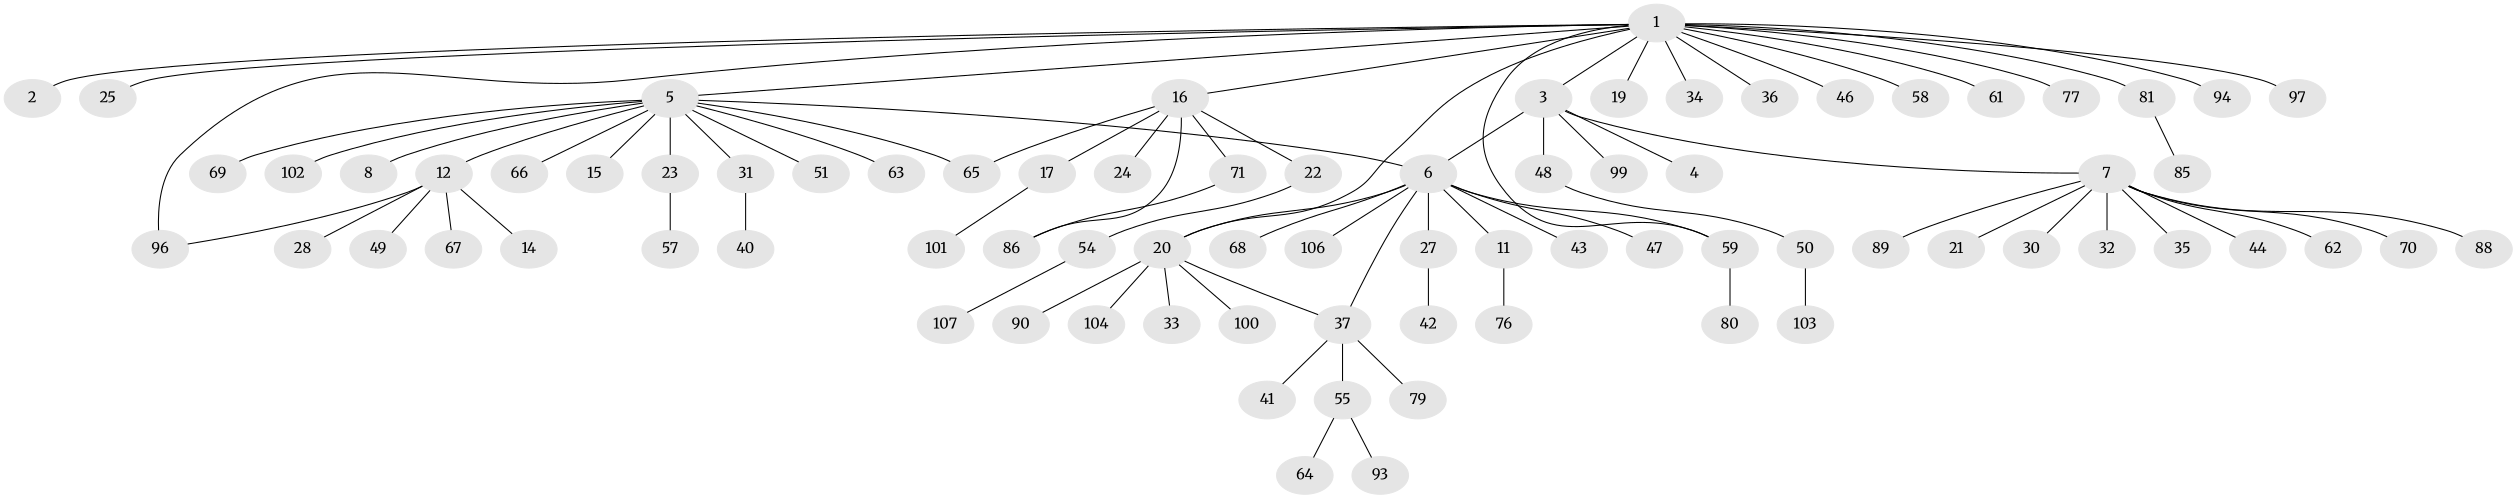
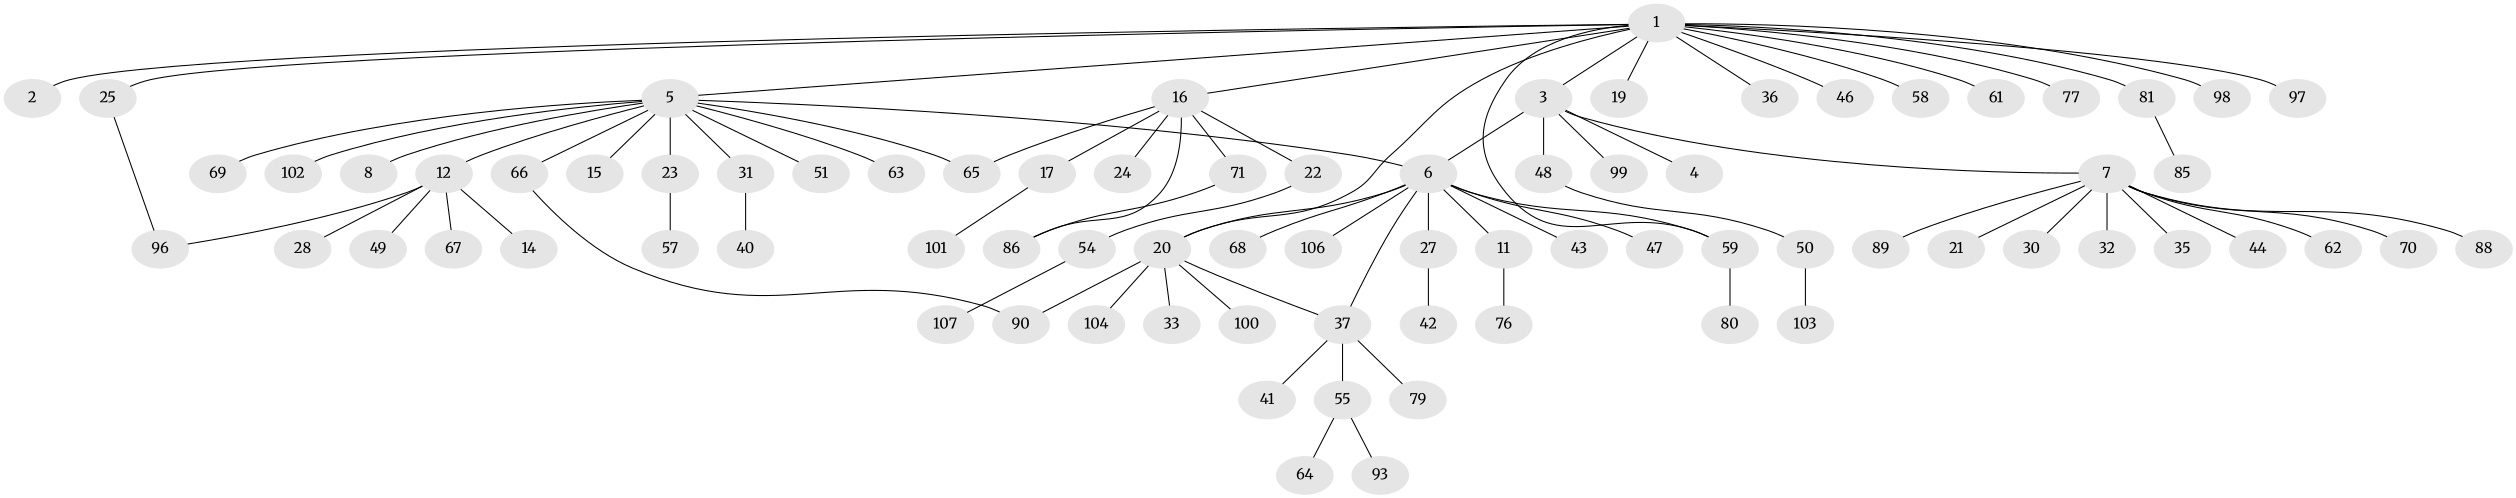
  graph {
    fontname=Merriweather
    node [color=gray90 fontname=Merriweather style=filled]
    edge [fontname=Merriweather]
    1 [super="+10"]
    2
    3 [super="+26"]
    5 [super="+52"]
    16 [super="+60"]
    19
    20 [super="+29"]
    25
-   34
    36
    46
    58
    59 [super="+74"]
    61
    77
    81
-   94
+   94 [label=98]
    96
    97
    4
    6 [super="+18"]
    7 [super="+9"]
    48 [super="+84"]
    99
    8
    12 [super="+91"]
    15
    23 [super="+45"]
    31
    51 [super="+82"]
    63
    65
    66 [super="+105"]
    69
    102
    17 [super="+53"]
    22 [super="+39"]
    24 [super="+38"]
    71 [super="+73"]
    86
    37 [super="+95"]
    33 [super="+78"]
    90 [super="+92"]
    100
    104
    80 [super="+98"]
    85
    11 [super="+13"]
    27
    43
    47
    68 [super="+72"]
    106
    21
    30
    32
    35
    44 [super="+55"]
    62
    70
    88
    89
    50 [super="+108"]
    14
    28 [super="+75"]
    49
    67
    57
    40
    76
    42
    41
    n73 [label=55 super="+87"]
    79
    101
    54 [super="+83"]
    107
    64
    93
    103
    1 -- 2
    1 -- 3
    1 -- 5
    1 -- 16
    1 -- 19
    1 -- 20
    1 -- 25
-   1 -- 34
    1 -- 36
    1 -- 46
    1 -- 58
    1 -- 59
    1 -- 61
    1 -- 77
    1 -- 81
    1 -- 94
-   1 -- 96
+   25 -- 96
    1 -- 97
    3 -- 4
    3 -- 6
    3 -- 7
    3 -- 48
    3 -- 99
    5 -- 6
    5 -- 8
    5 -- 12
    5 -- 15
    5 -- 23
    5 -- 31
    5 -- 51
    5 -- 63
    5 -- 65
    5 -- 66
    5 -- 69
    5 -- 102
    16 -- 65
    16 -- 17
    16 -- 22
    16 -- 24
    16 -- 71
    16 -- 86
    20 -- 37
    20 -- 33
    20 -- 90
    20 -- 100
    20 -- 104
    59 -- 80
    81 -- 85
    6 -- 20
    6 -- 59
    6 -- 37
    6 -- 11
    6 -- 27
    6 -- 43
    6 -- 47
    6 -- 68
    6 -- 106
    7 -- 21
    7 -- 30
    7 -- 32
    7 -- 35
    7 -- 44
    7 -- 62
    7 -- 70
    7 -- 88
    7 -- 89
    48 -- 50
    12 -- 96
    12 -- 14
    12 -- 28
    12 -- 49
    12 -- 67
    23 -- 57
    31 -- 40
+   66 -- 90
    17 -- 101
    22 -- 54
    71 -- 86
    37 -- 41
    37 -- n73
    37 -- 79
    11 -- 76
    27 -- 42
    50 -- 103
    n73 -- 64
    n73 -- 93
    54 -- 107
  }
